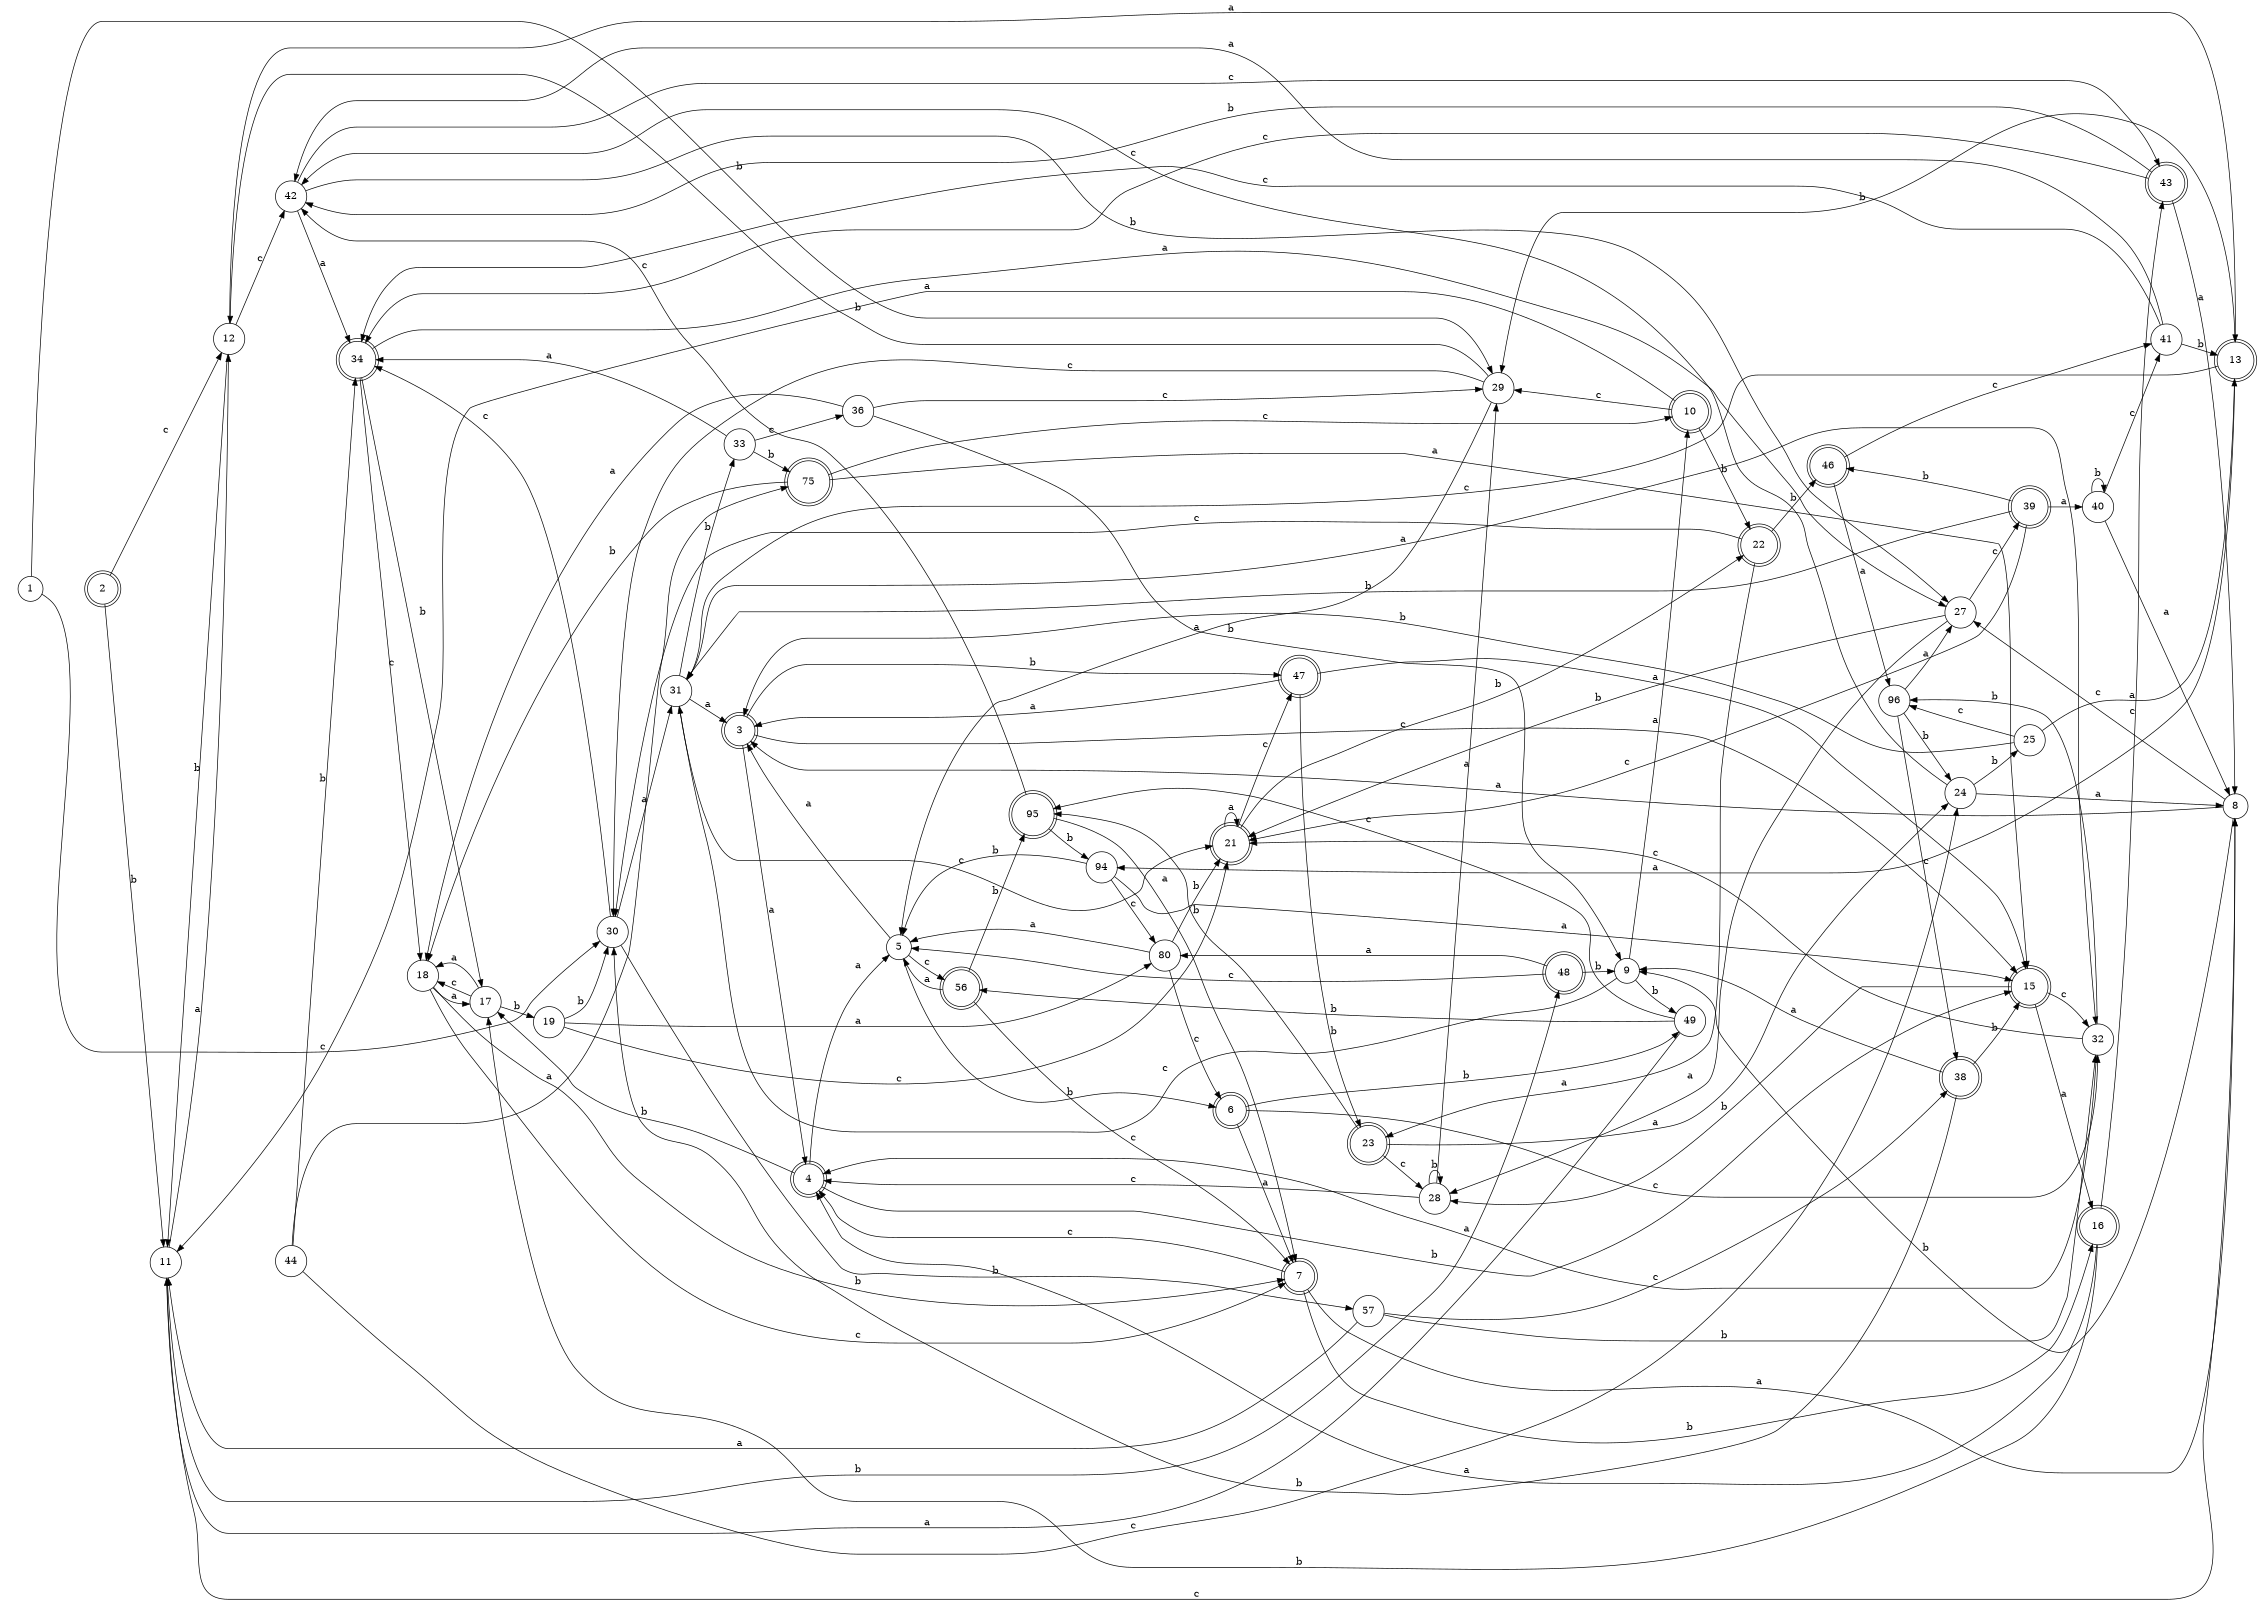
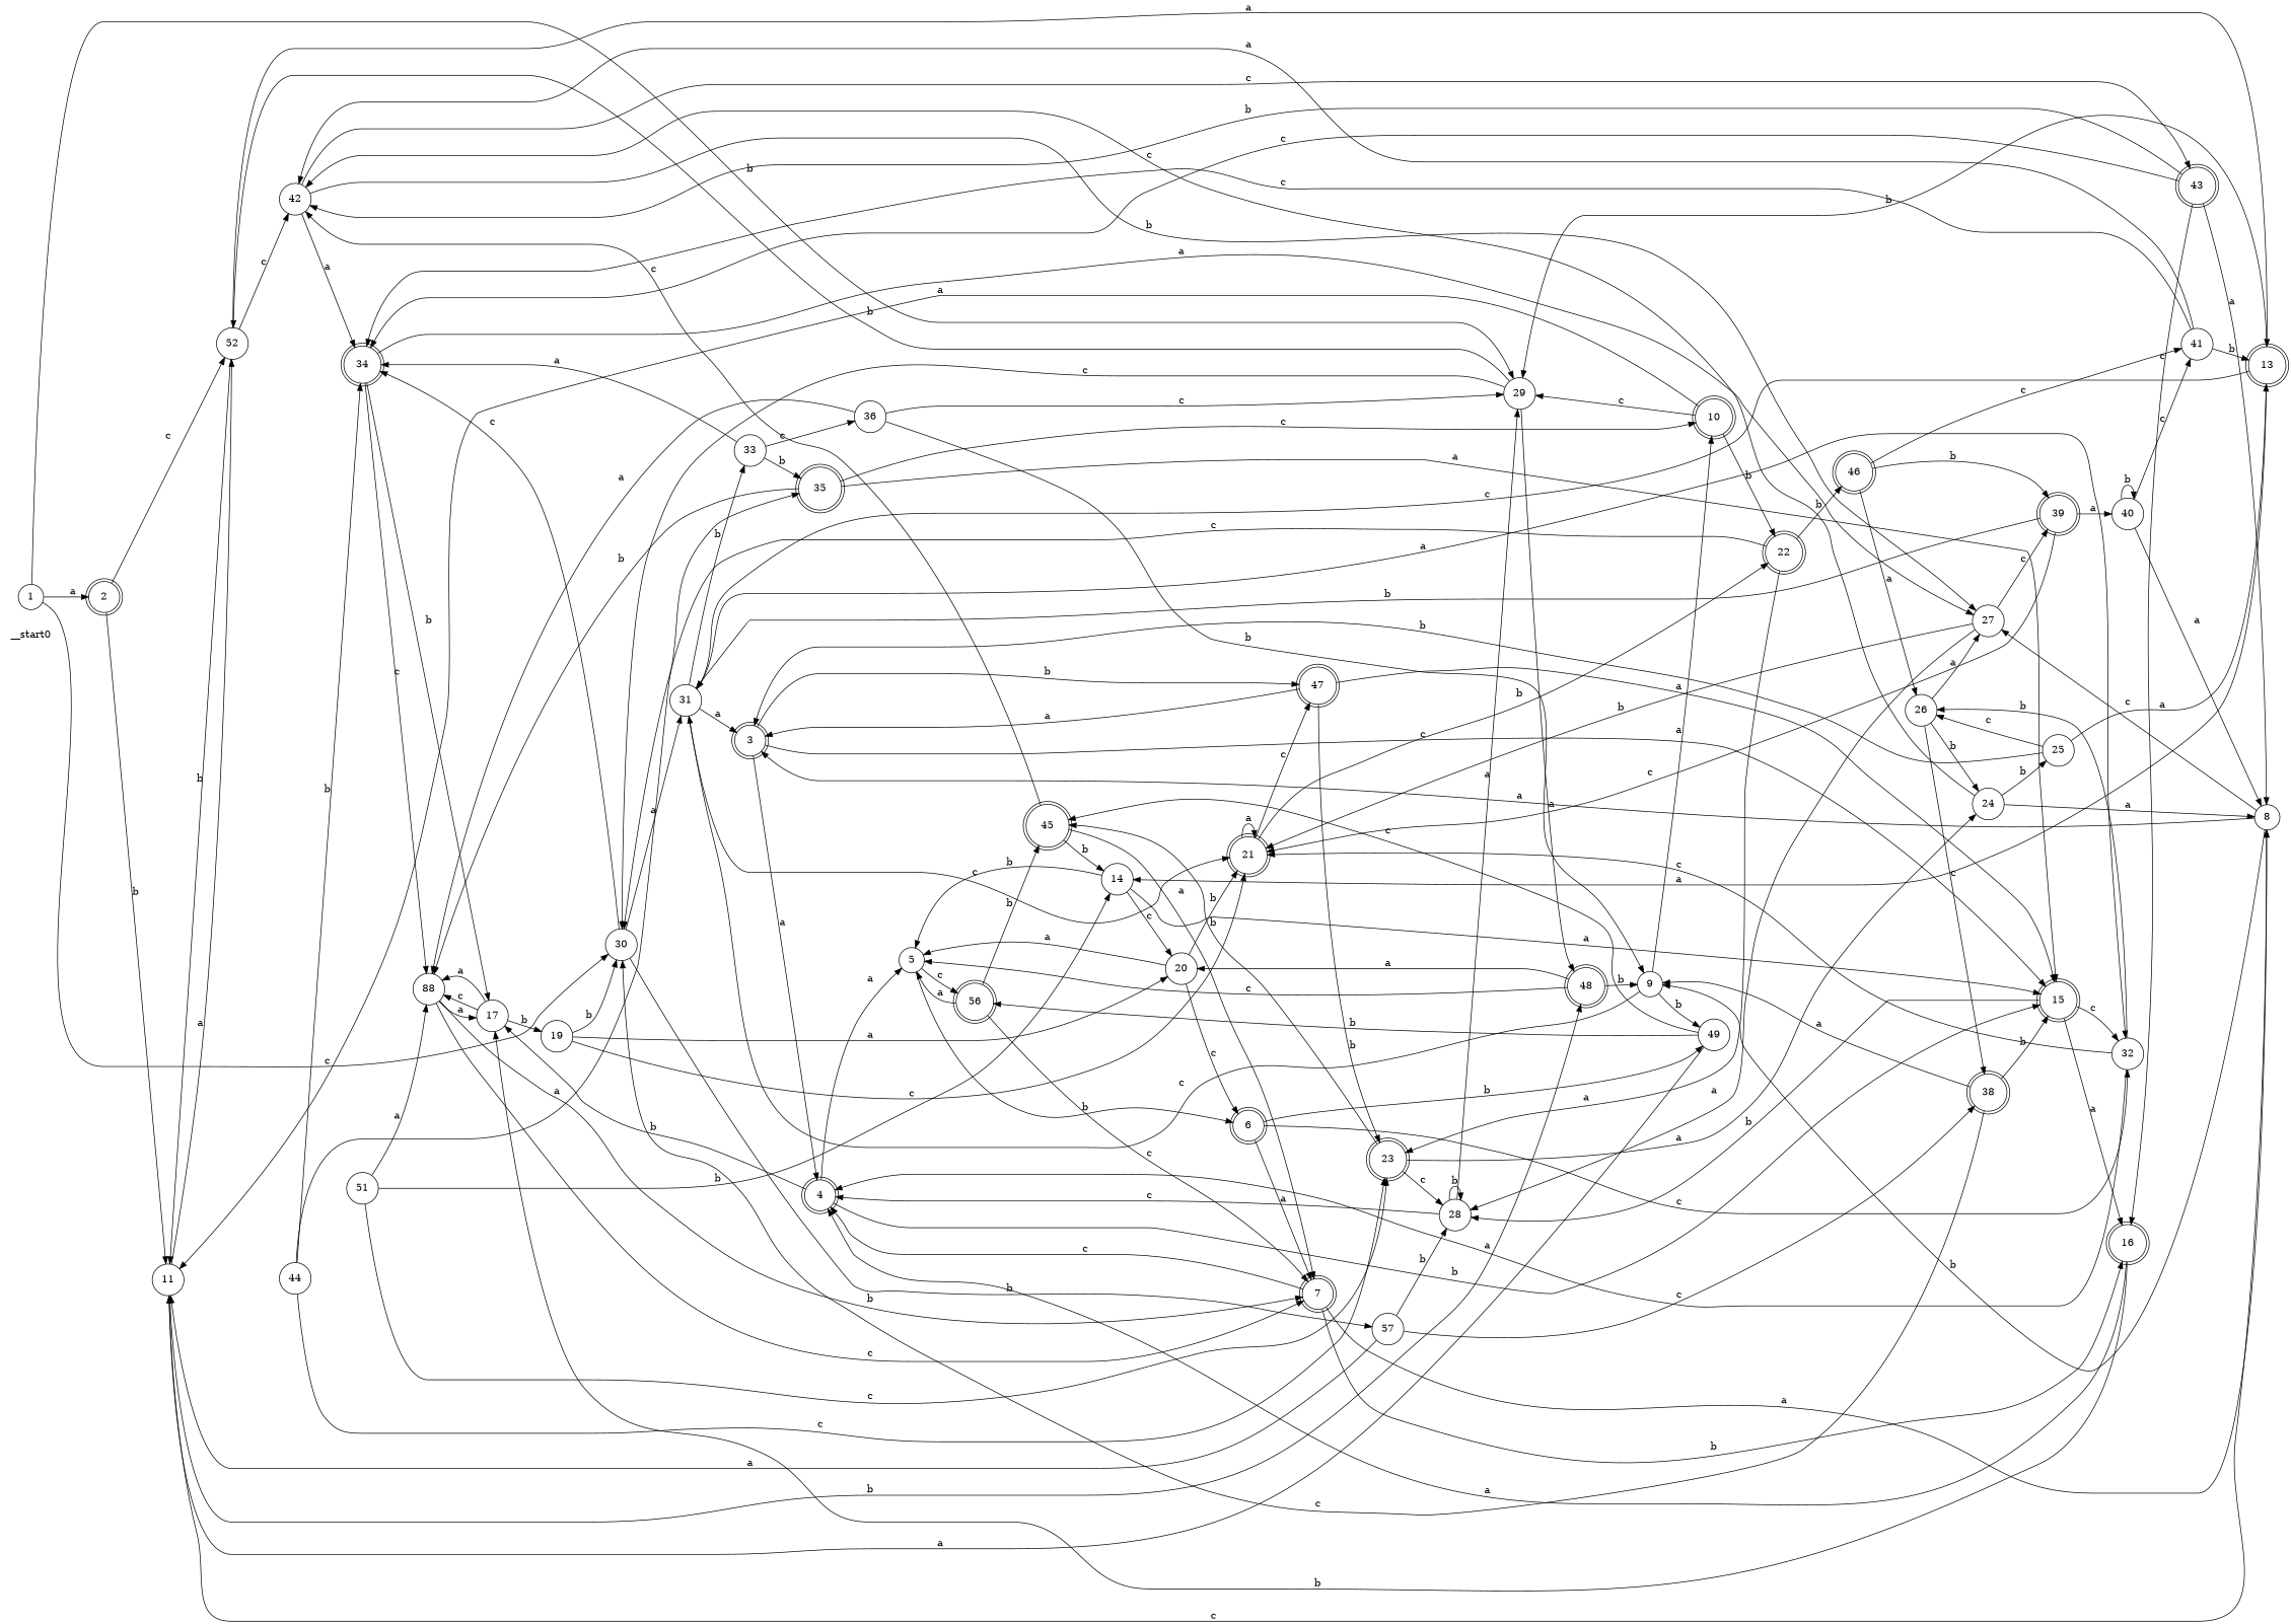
  digraph {
    rankdir=LR
    node [shape=circle color=black fillcolor=white style=filled]
+   __start0 [shape=none color="" fillcolor="" style=""]
    n2 [label=1]
    n3 [label=2 shape=doublecircle style="rounded,filled"]
    n4 [label=29]
    n5 [label=30]
-   n7 [label=94]
-   n8 [label=18]
+   n6 [label=51]
+   n7 [label=14]
+   n8 [label=88]
    n9 [label=23 shape=doublecircle style="rounded,filled"]
    n10 [label=11]
-   n11 [label=12]
+   n11 [label=52]
    n12 [label=5]
    n13 [label=31]
    n14 [label=34 shape=doublecircle style="rounded,filled"]
    n15 [label=57]
    n16 [label=3 shape=doublecircle style="rounded,filled"]
    n17 [label=4 shape=doublecircle style="rounded,filled"]
    n18 [label=15 shape=doublecircle style="rounded,filled"]
    n19 [label=47 shape=doublecircle style="rounded,filled"]
    n20 [label=8]
    n21 [label=48 shape=doublecircle style="rounded,filled"]
    n22 [label=13 shape=doublecircle style="rounded,filled"]
    n23 [label=42]
    n24 [label=17]
    n25 [label=32]
    n26 [label=16 shape=doublecircle style="rounded,filled"]
    n27 [label=28]
    n28 [label=6 shape=doublecircle style="rounded,filled"]
    n29 [label=56 shape=doublecircle style="rounded,filled"]
    n30 [label=19]
    n31 [label=7 shape=doublecircle style="rounded,filled"]
    n32 [label=49]
-   n33 [label=95 shape=doublecircle style="rounded,filled"]
+   n33 [label=45 shape=doublecircle style="rounded,filled"]
    n34 [label=21 shape=doublecircle style="rounded,filled"]
-   n35 [label=96]
+   n35 [label=26]
    n36 [label=9]
    n37 [label=27]
    n38 [label=43 shape=doublecircle style="rounded,filled"]
    n39 [label=10 shape=doublecircle style="rounded,filled"]
    n40 [label=39 shape=doublecircle style="rounded,filled"]
    n41 [label=22 shape=doublecircle style="rounded,filled"]
    n42 [label=33]
    n43 [label=46 shape=doublecircle style="rounded,filled"]
-   n44 [label=80]
+   n44 [label=20]
    n45 [label=24]
    n46 [label=41]
    n47 [label=25]
    n48 [label=38 shape=doublecircle style="rounded,filled"]
    n49 [label=40]
-   n50 [label=75 shape=doublecircle style="rounded,filled"]
+   n50 [label=35 shape=doublecircle style="rounded,filled"]
    n51 [label=36]
    n52 [label=44]
+   n2 -> n3 [label=a]
    n2 -> n4 [label=b]
    n2 -> n5 [label=c]
    n3 -> n10 [label=b]
    n3 -> n11 [label=c]
    n4 -> n5 [label=c]
    n4 -> n11 [label=b]
-   n4 -> n12 [label=a]
+   n4 -> n21 [label=a]
    n5 -> n13 [label=a]
    n5 -> n14 [label=c]
    n5 -> n15 [label=b]
+   n6 -> n7 [label=b]
+   n6 -> n8 [label=a]
+   n6 -> n9 [label=c]
    n7 -> n12 [label=b]
    n7 -> n18 [label=a]
    n7 -> n44 [label=c]
    n8 -> n24 [label=a]
    n8 -> n31 [label=b]
    n8 -> n31 [label=c]
    n9 -> n27 [label=c]
    n9 -> n33 [label=b]
    n9 -> n45 [label=a]
    n10 -> n11 [label=a]
    n10 -> n20 [label=c]
    n10 -> n21 [label=b]
    n11 -> n10 [label=b]
    n11 -> n22 [label=a]
    n11 -> n23 [label=c]
-   n12 -> n16 [label=a]
    n12 -> n28 [label=b]
    n12 -> n29 [label=c]
    n13 -> n16 [label=a]
    n13 -> n25 [label=a]
    n13 -> n34 [label=c]
    n13 -> n42 [label=b]
    n14 -> n8 [label=c]
    n14 -> n24 [label=b]
    n14 -> n37 [label=a]
    n15 -> n10 [label=a]
-   n15 -> n25 [label=b]
+   n15 -> n27 [label=b]
    n15 -> n48 [label=c]
    n16 -> n17 [label=a]
    n16 -> n18 [label=c]
    n16 -> n19 [label=b]
    n17 -> n12 [label=a]
    n17 -> n18 [label=b]
    n17 -> n24 [label=b]
    n18 -> n25 [label=c]
    n18 -> n26 [label=a]
    n18 -> n27 [label=b]
    n19 -> n9 [label=b]
    n19 -> n16 [label=a]
    n19 -> n18 [label=a]
    n20 -> n16 [label=a]
    n20 -> n36 [label=b]
    n20 -> n37 [label=c]
    n21 -> n12 [label=c]
    n21 -> n36 [label=b]
    n21 -> n44 [label=a]
    n22 -> n4 [label=b]
    n22 -> n7 [label=a]
    n22 -> n13 [label=c]
    n23 -> n14 [label=a]
    n23 -> n37 [label=b]
    n23 -> n38 [label=c]
    n24 -> n8 [label=a]
    n24 -> n8 [label=c]
    n24 -> n30 [label=b]
    n25 -> n17 [label=a]
    n25 -> n34 [label=c]
    n25 -> n35 [label=b]
    n26 -> n17 [label=a]
    n26 -> n24 [label=b]
-   n26 -> n38 [label=c]
+   n38 -> n26 [label=c]
    n27 -> n4 [label=a]
    n27 -> n17 [label=c]
    n27 -> n27 [label=b]
    n28 -> n25 [label=c]
    n28 -> n31 [label=a]
    n28 -> n32 [label=b]
    n29 -> n12 [label=a]
    n29 -> n31 [label=c]
    n29 -> n33 [label=b]
    n30 -> n5 [label=b]
    n30 -> n34 [label=c]
    n30 -> n44 [label=a]
    n31 -> n17 [label=c]
    n31 -> n20 [label=a]
    n31 -> n26 [label=b]
    n32 -> n10 [label=a]
    n32 -> n29 [label=b]
    n32 -> n33 [label=c]
    n33 -> n7 [label=b]
    n33 -> n23 [label=c]
    n33 -> n31 [label=a]
    n34 -> n19 [label=c]
    n34 -> n34 [label=a]
    n34 -> n41 [label=b]
    n35 -> n37 [label=a]
    n35 -> n45 [label=b]
    n35 -> n48 [label=c]
    n36 -> n13 [label=c]
    n36 -> n32 [label=b]
    n36 -> n39 [label=a]
    n37 -> n27 [label=a]
    n37 -> n34 [label=b]
    n37 -> n40 [label=c]
    n38 -> n14 [label=c]
    n38 -> n20 [label=a]
    n38 -> n23 [label=b]
    n39 -> n4 [label=c]
    n39 -> n10 [label=a]
    n39 -> n41 [label=b]
    n40 -> n13 [label=b]
    n40 -> n34 [label=c]
    n40 -> n49 [label=a]
    n41 -> n5 [label=c]
    n41 -> n9 [label=a]
    n41 -> n43 [label=b]
    n42 -> n14 [label=a]
    n42 -> n50 [label=b]
    n42 -> n51 [label=c]
    n43 -> n35 [label=a]
-   n40 -> n43 [label=b]
+   n43 -> n40 [label=b]
    n43 -> n46 [label=c]
    n44 -> n12 [label=a]
    n44 -> n28 [label=c]
    n44 -> n34 [label=b]
    n45 -> n20 [label=a]
    n45 -> n23 [label=c]
    n45 -> n47 [label=b]
    n46 -> n14 [label=c]
    n46 -> n22 [label=b]
    n46 -> n23 [label=a]
    n47 -> n16 [label=b]
    n47 -> n22 [label=a]
    n47 -> n35 [label=c]
-   n48 -> n5 [label=b]
+   n48 -> n5 [label=c]
    n48 -> n18 [label=b]
    n48 -> n36 [label=a]
    n49 -> n20 [label=a]
    n49 -> n46 [label=c]
    n49 -> n49 [label=b]
    n50 -> n8 [label=b]
    n50 -> n18 [label=a]
    n50 -> n39 [label=c]
    n51 -> n4 [label=c]
    n51 -> n8 [label=a]
    n51 -> n36 [label=b]
    n52 -> n14 [label=b]
-   n52 -> n45 [label=c]
+   n52 -> n9 [label=c]
    n52 -> n50 [label=a]
  }
